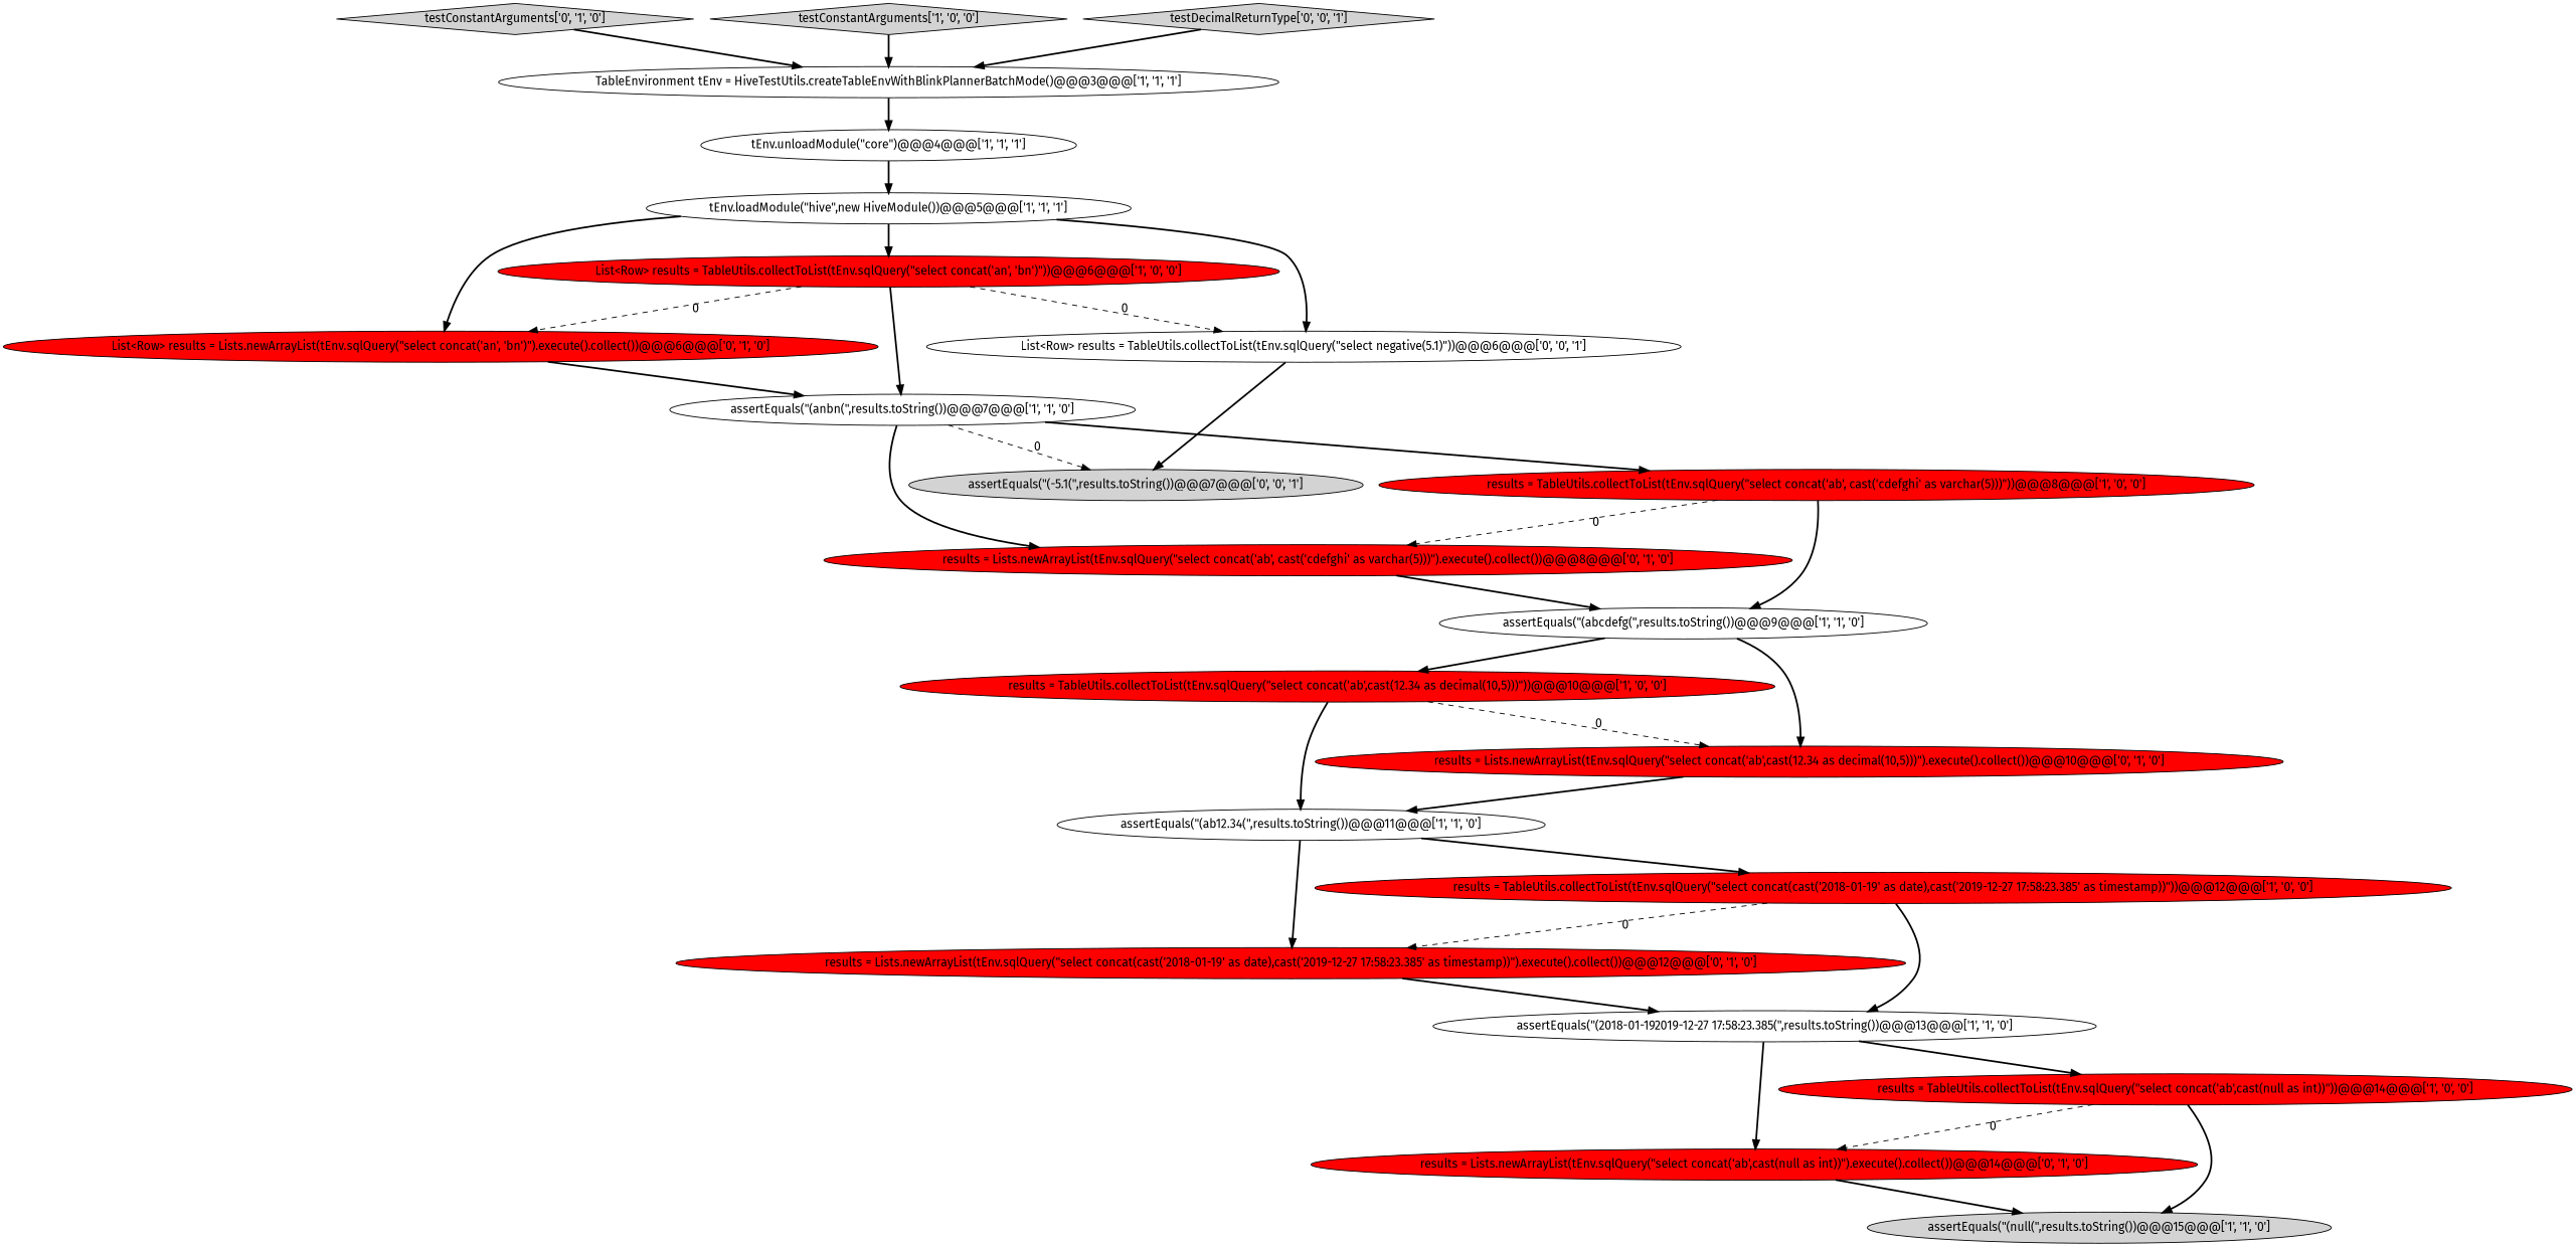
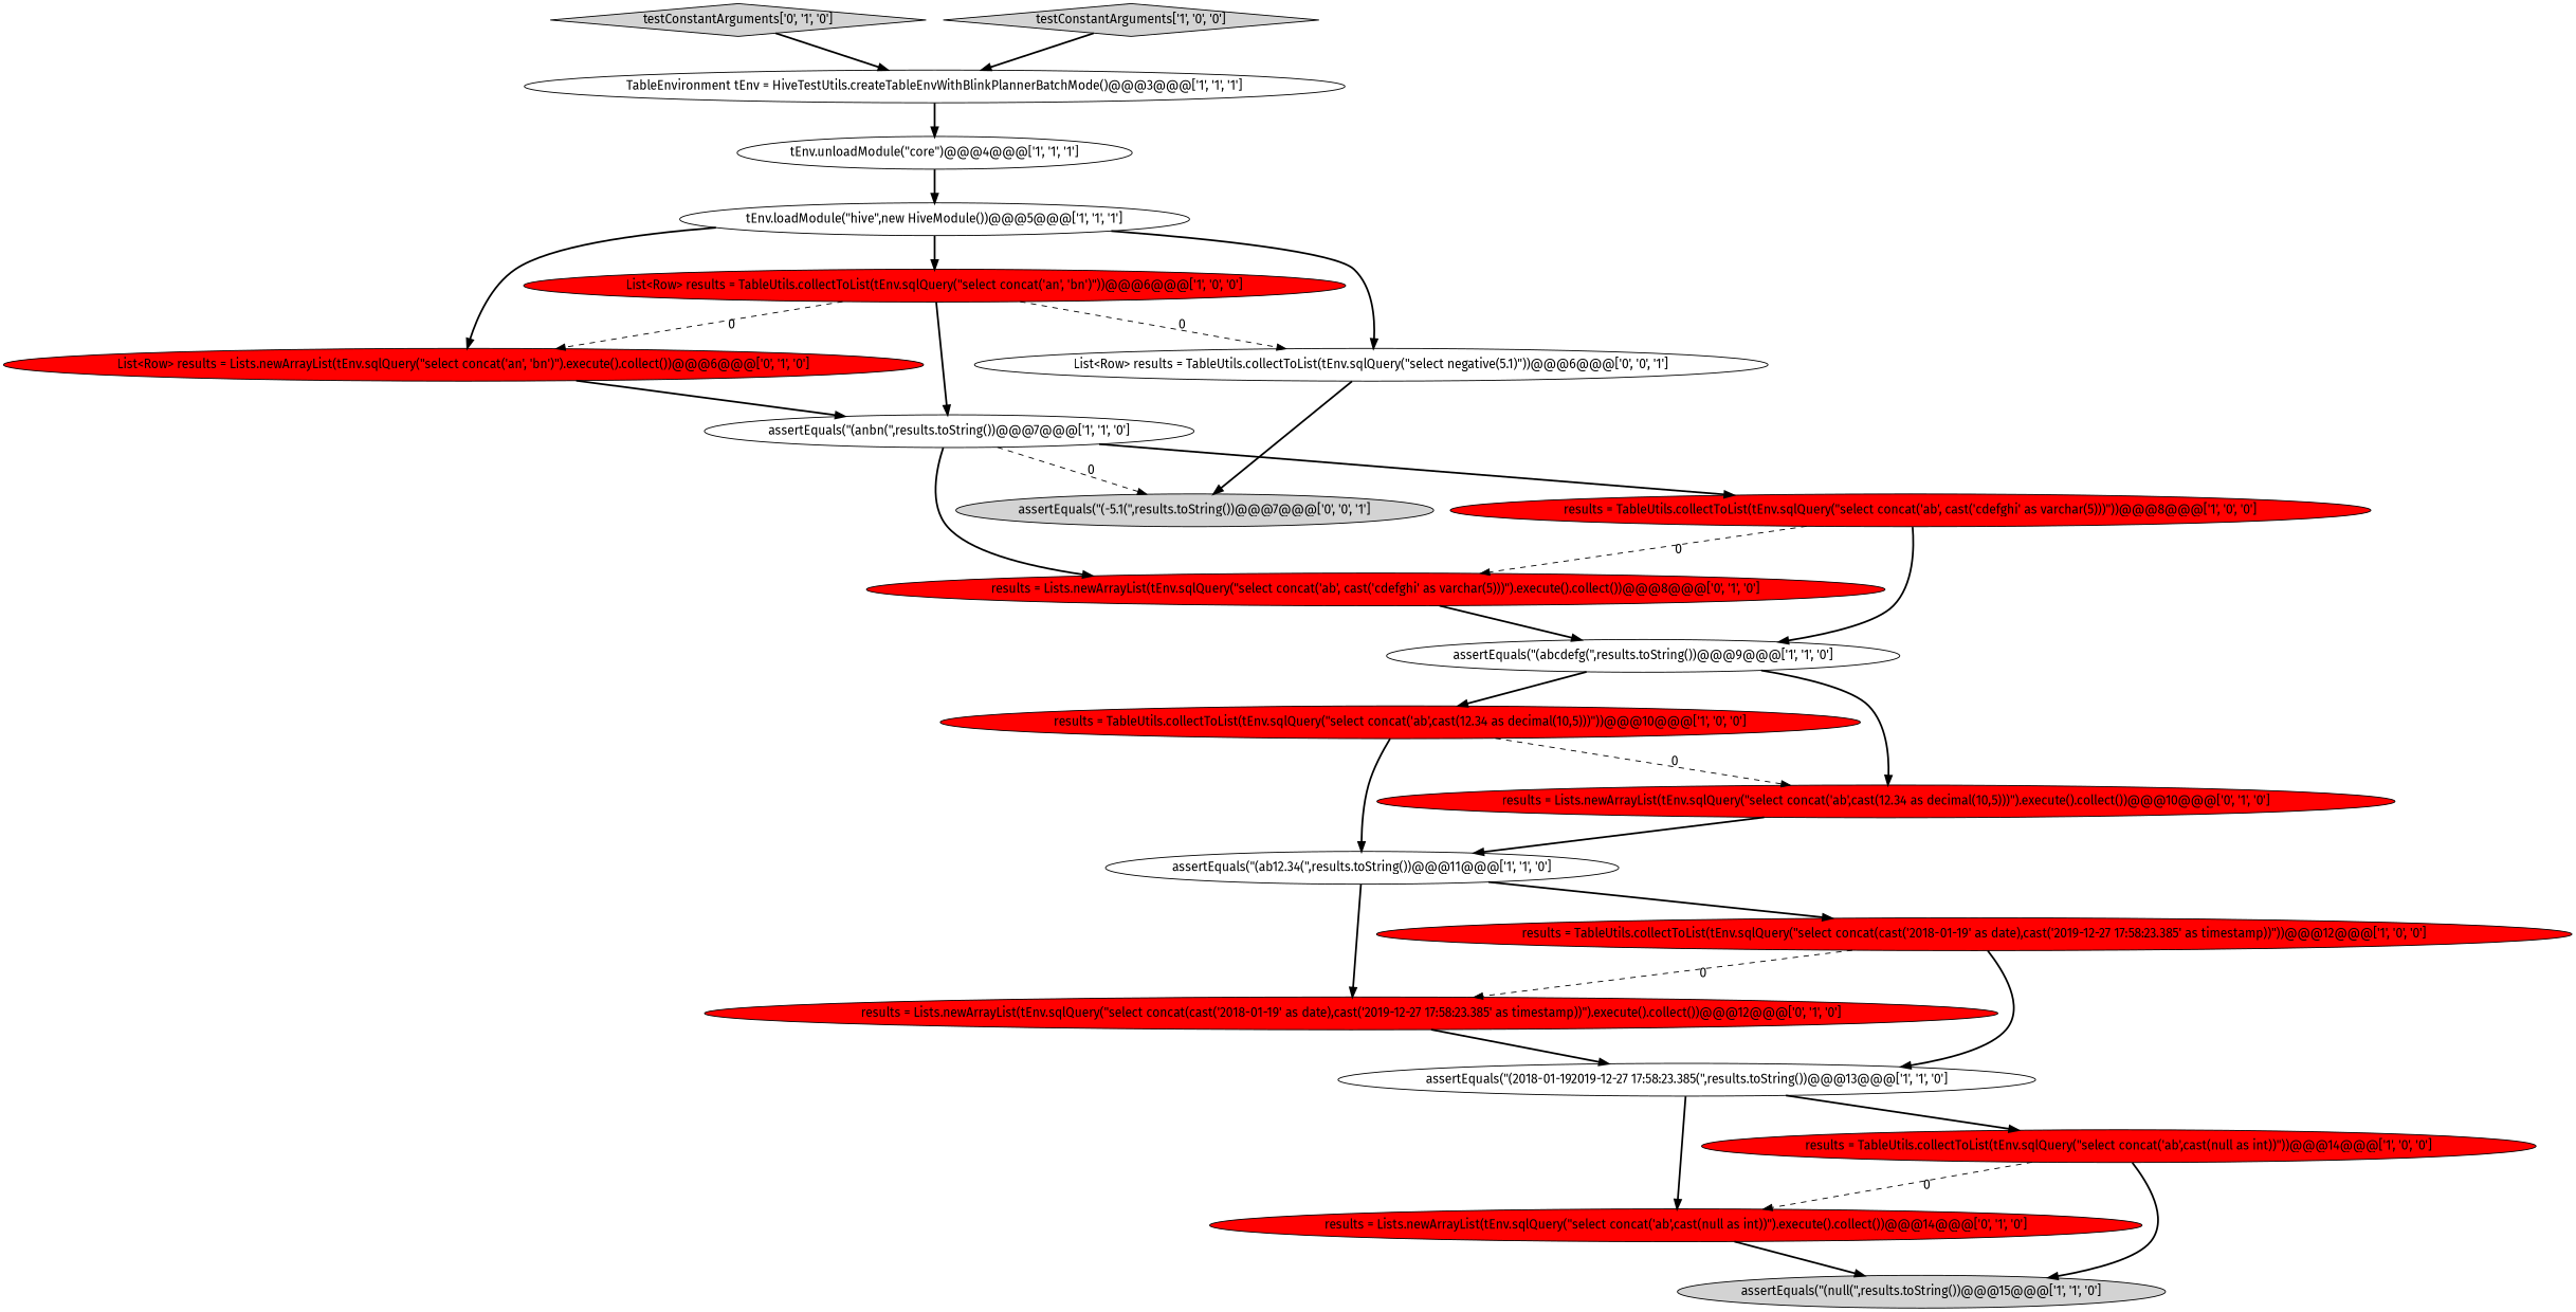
  digraph {
    fontname="Fira Sans"
    node [fillcolor=red shape=ellipse style=filled fontname="Fira Sans"]
    edge [style=bold fontname="Fira Sans"]
    n1 [fillcolor=white label="tEnv.unloadModule(\"core\")@@@4@@@['1', '1', '1']"]
    n2 [fillcolor=white label="tEnv.loadModule(\"hive\",new HiveModule())@@@5@@@['1', '1', '1']"]
    n3 [fillcolor=white label="TableEnvironment tEnv = HiveTestUtils.createTableEnvWithBlinkPlannerBatchMode()@@@3@@@['1', '1', '1']"]
    n4 [label="results = Lists.newArrayList(tEnv.sqlQuery(\"select concat('ab',cast(12.34 as decimal(10,5)))\").execute().collect())@@@10@@@['0', '1', '0']"]
    n5 [fillcolor=white label="assertEquals(\"(ab12.34(\",results.toString())@@@11@@@['1', '1', '0']"]
    n6 [fillcolor=white label="assertEquals(\"(anbn(\",results.toString())@@@7@@@['1', '1', '0']"]
    n7 [label="results = Lists.newArrayList(tEnv.sqlQuery(\"select concat('ab', cast('cdefghi' as varchar(5)))\").execute().collect())@@@8@@@['0', '1', '0']"]
    n8 [fillcolor=lightgray label="assertEquals(\"(-5.1(\",results.toString())@@@7@@@['0', '0', '1']"]
    n9 [label="results = TableUtils.collectToList(tEnv.sqlQuery(\"select concat('ab', cast('cdefghi' as varchar(5)))\"))@@@8@@@['1', '0', '0']"]
    n10 [label="List<Row> results = TableUtils.collectToList(tEnv.sqlQuery(\"select concat('an', 'bn')\"))@@@6@@@['1', '0', '0']"]
    n11 [fillcolor=white label="List<Row> results = TableUtils.collectToList(tEnv.sqlQuery(\"select negative(5.1)\"))@@@6@@@['0', '0', '1']"]
    n12 [label="List<Row> results = Lists.newArrayList(tEnv.sqlQuery(\"select concat('an', 'bn')\").execute().collect())@@@6@@@['0', '1', '0']"]
    n13 [fillcolor=lightgray label="testConstantArguments['0', '1', '0']" shape=diamond]
    n14 [label="results = TableUtils.collectToList(tEnv.sqlQuery(\"select concat('ab',cast(12.34 as decimal(10,5)))\"))@@@10@@@['1', '0', '0']"]
    n15 [fillcolor=white label="assertEquals(\"(abcdefg(\",results.toString())@@@9@@@['1', '1', '0']"]
    n16 [label="results = Lists.newArrayList(tEnv.sqlQuery(\"select concat('ab',cast(null as int))\").execute().collect())@@@14@@@['0', '1', '0']"]
    n17 [fillcolor=lightgray label="assertEquals(\"(null(\",results.toString())@@@15@@@['1', '1', '0']"]
    n18 [fillcolor=lightgray label="testConstantArguments['1', '0', '0']" shape=diamond]
    n19 [label="results = Lists.newArrayList(tEnv.sqlQuery(\"select concat(cast('2018-01-19' as date),cast('2019-12-27 17:58:23.385' as timestamp))\").execute().collect())@@@12@@@['0', '1', '0']"]
    n20 [fillcolor=white label="assertEquals(\"(2018-01-192019-12-27 17:58:23.385(\",results.toString())@@@13@@@['1', '1', '0']"]
    n21 [label="results = TableUtils.collectToList(tEnv.sqlQuery(\"select concat(cast('2018-01-19' as date),cast('2019-12-27 17:58:23.385' as timestamp))\"))@@@12@@@['1', '0', '0']"]
    n22 [label="results = TableUtils.collectToList(tEnv.sqlQuery(\"select concat('ab',cast(null as int))\"))@@@14@@@['1', '0', '0']"]
-   n23 [fillcolor=lightgray label="testDecimalReturnType['0', '0', '1']" shape=diamond]
    n1 -> n2
    n2 -> n10
    n2 -> n11
    n2 -> n12
    n3 -> n1
    n4 -> n5
    n5 -> n19
    n5 -> n21
    n6 -> n7
    n6 -> n8 [label=0 style=dashed]
    n6 -> n9
    n7 -> n15
    n9 -> n7 [label=0 style=dashed]
    n9 -> n15
    n10 -> n6
    n10 -> n11 [label=0 style=dashed]
    n10 -> n12 [label=0 style=dashed]
    n11 -> n8
    n12 -> n6
    n13 -> n3
    n14 -> n4 [label=0 style=dashed]
    n14 -> n5
    n15 -> n4
    n15 -> n14
    n16 -> n17
    n18 -> n3
    n19 -> n20
    n20 -> n16
    n20 -> n22
    n21 -> n19 [label=0 style=dashed]
    n21 -> n20
    n22 -> n16 [label=0 style=dashed]
    n22 -> n17
-   n23 -> n3
  }
